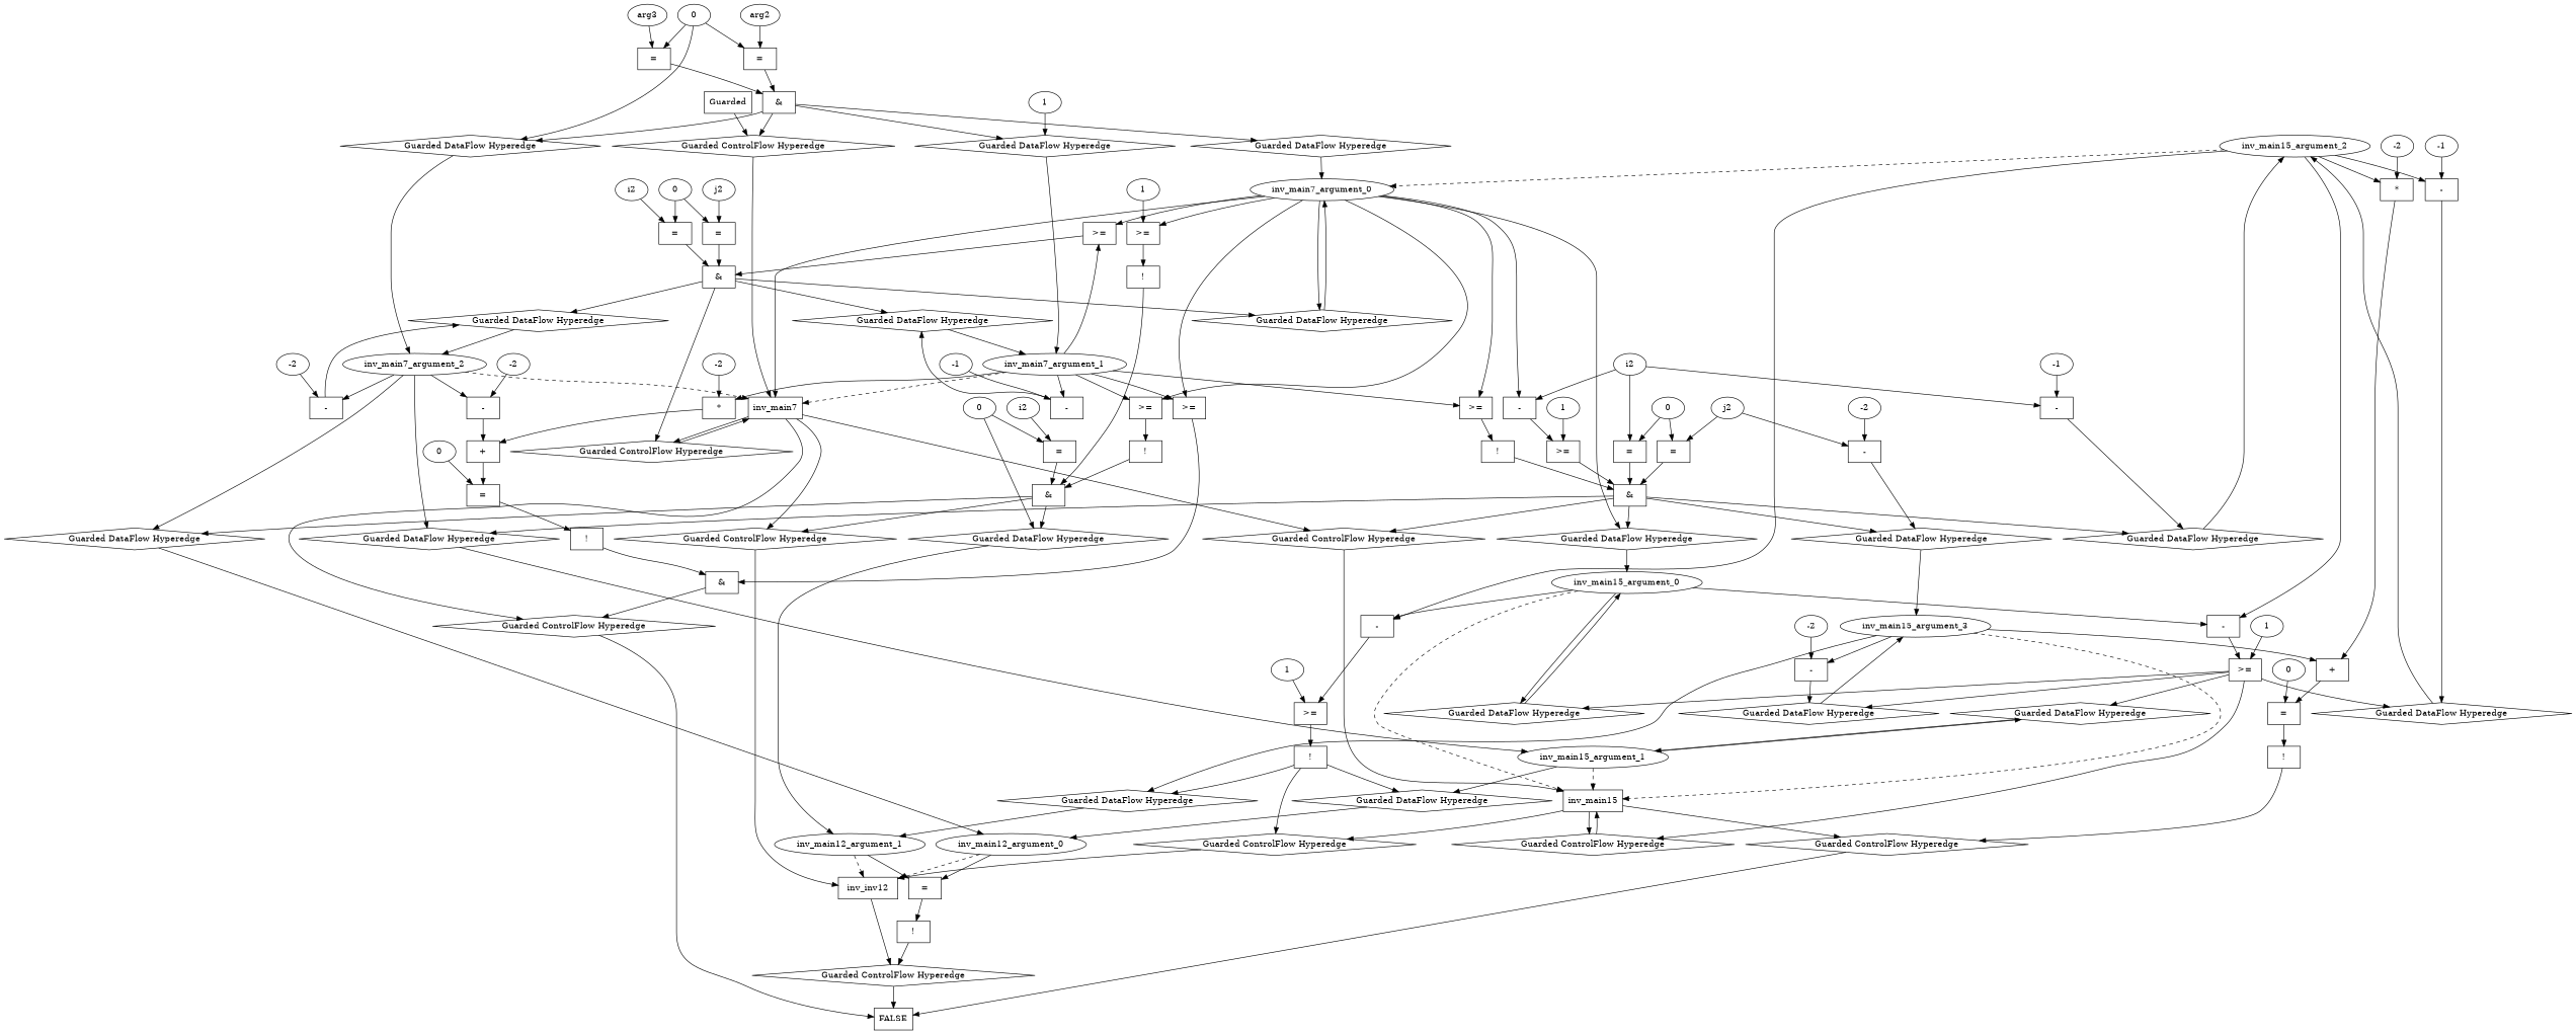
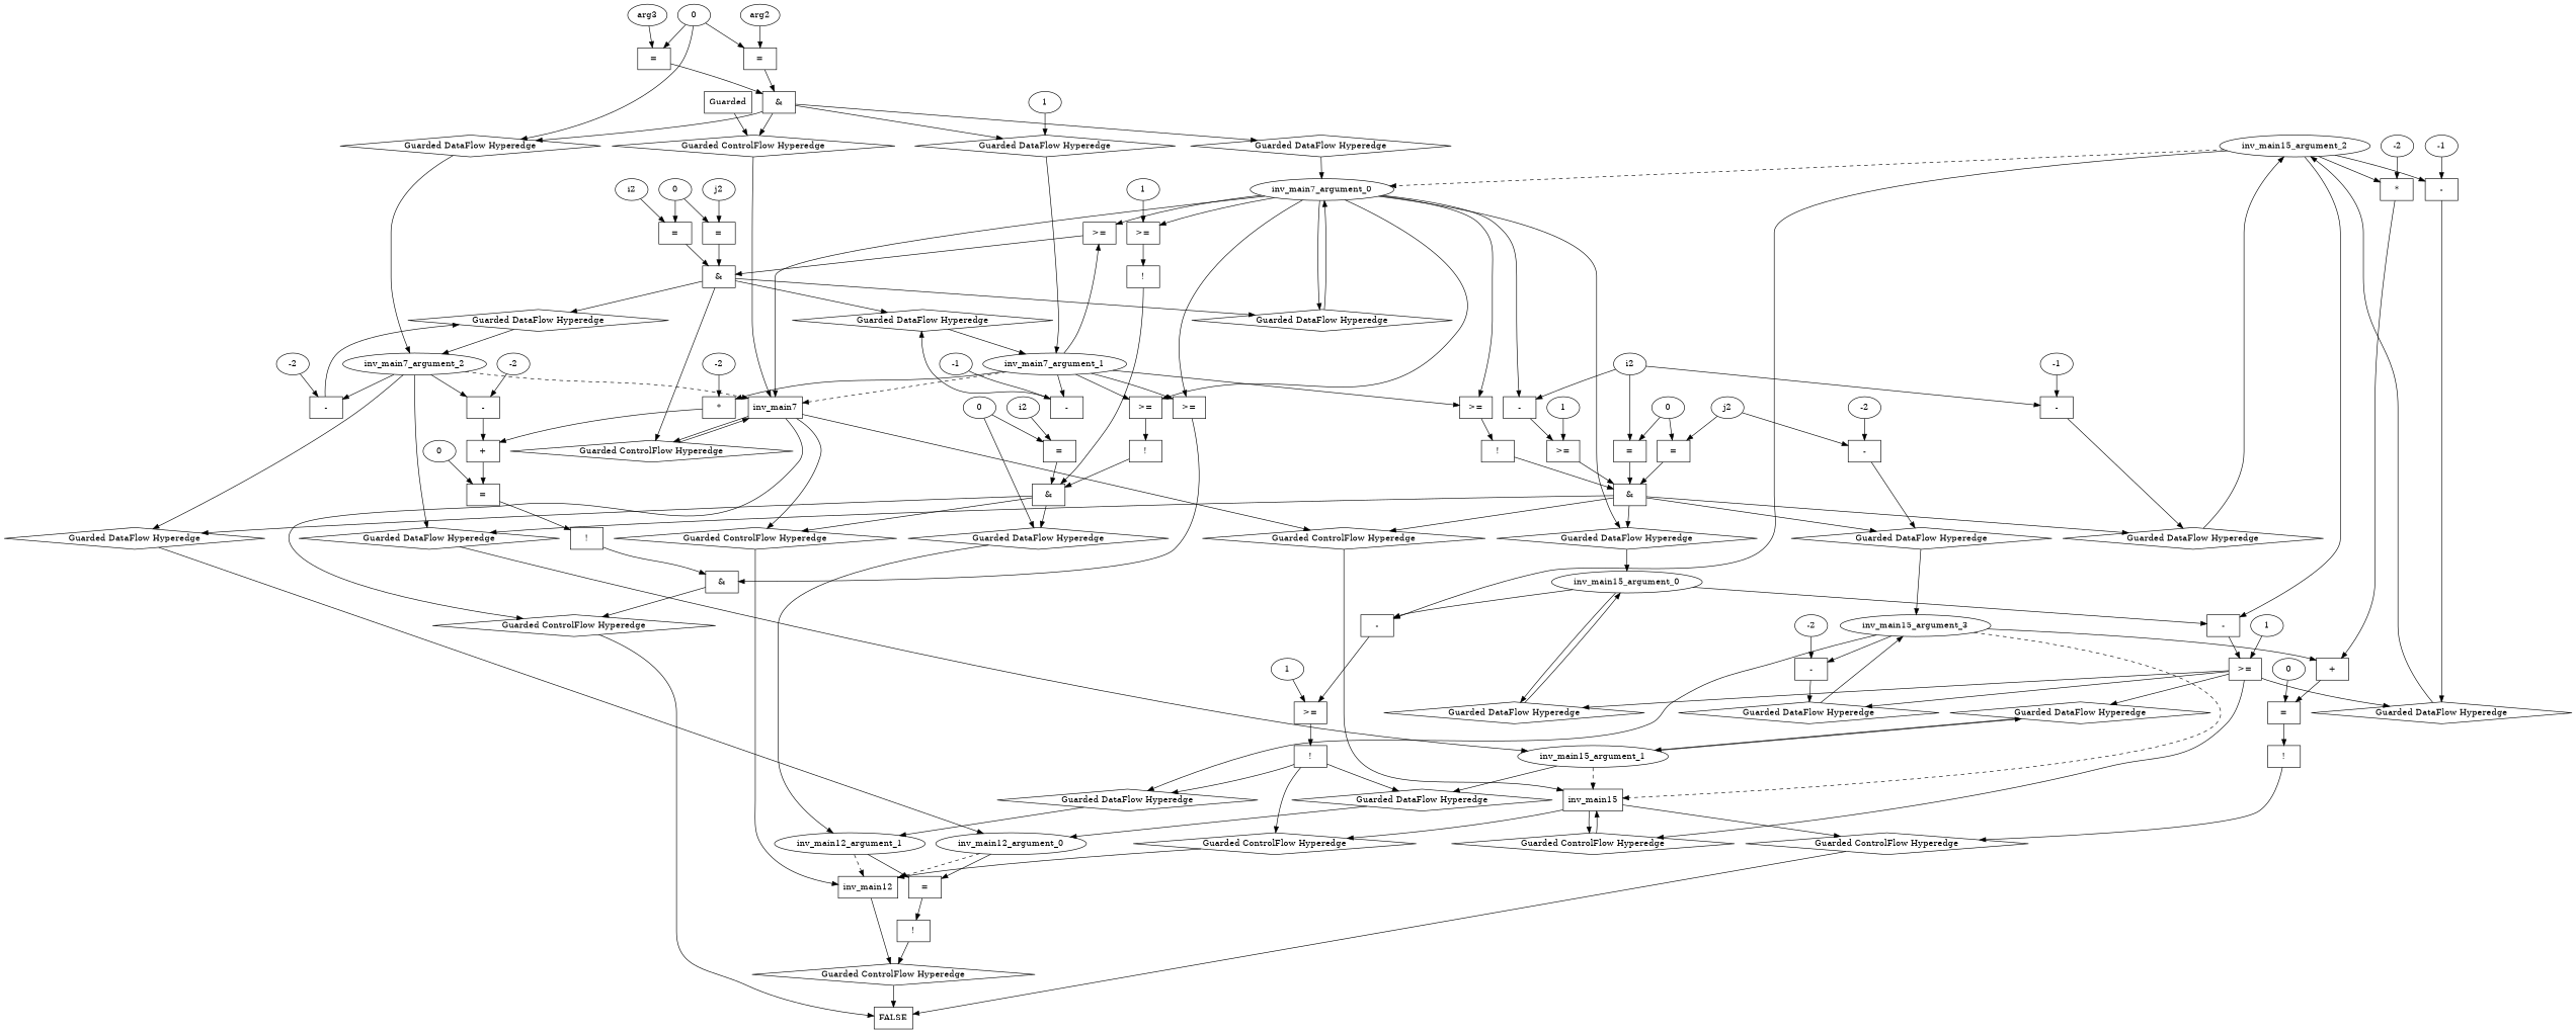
  digraph {
    fontname="DejaVu Serif"
    node [fontname="DejaVu Serif" shape=rect]
    edge [fontname="DejaVu Serif"]
-   n1 [label=inv_inv12]
+   n1 [label=inv_main12]
    n2 [label="Guarded ControlFlow Hyperedge" shape=diamond]
    n3 [label=FALSE]
    n4 [label=inv_main15]
    n5 [label="Guarded ControlFlow Hyperedge" shape=diamond]
    n6 [label="Guarded ControlFlow Hyperedge" shape=diamond]
    n7 [label="Guarded ControlFlow Hyperedge" shape=diamond]
    n8 [label=inv_main7]
    n9 [label="Guarded ControlFlow Hyperedge" shape=diamond]
    n10 [label="Guarded ControlFlow Hyperedge" shape=diamond]
    n11 [label="Guarded ControlFlow Hyperedge" shape=diamond]
    n12 [label="Guarded ControlFlow Hyperedge" shape=diamond]
    n13 [label=Guarded]
    n14 [label="Guarded ControlFlow Hyperedge" shape=diamond]
    n15 [label=inv_main7_argument_0 shape=oval]
    n16 [label=">="]
    n17 [label=">="]
    n18 [label=">="]
    n19 [label="-"]
    n20 [label=">="]
    n21 [label=">="]
    n22 [label="Guarded DataFlow Hyperedge" shape=diamond]
    n23 [label="Guarded DataFlow Hyperedge" shape=diamond]
    n24 [label="&"]
    n25 [label="!"]
    n26 [label="!"]
    n27 [label=">="]
    n28 [label="!"]
    n29 [label="&"]
    n30 [label=inv_main15_argument_0 shape=oval]
    n31 [label=inv_main7_argument_1 shape=oval]
    n32 [label="-"]
    n33 [label="*"]
    n34 [label="Guarded DataFlow Hyperedge" shape=diamond]
    n35 [label="+"]
    n36 [label=inv_main7_argument_2 shape=oval]
    n37 [label="-"]
    n38 [label="-"]
    n39 [label="Guarded DataFlow Hyperedge" shape=diamond]
    n40 [label="Guarded DataFlow Hyperedge" shape=diamond]
    n41 [label="Guarded DataFlow Hyperedge" shape=diamond]
    n42 [label=inv_main12_argument_0 shape=oval]
    n43 [label=inv_main15_argument_1 shape=oval]
    n44 [label="="]
    n45 [label="!"]
    n46 [label=inv_main12_argument_1 shape=oval]
    n47 [label="-"]
    n48 [label="-"]
    n49 [label="Guarded DataFlow Hyperedge" shape=diamond]
    n50 [label=">="]
    n51 [label=">="]
    n52 [label="Guarded DataFlow Hyperedge" shape=diamond]
    n53 [label="Guarded DataFlow Hyperedge" shape=diamond]
    n54 [label=inv_main15_argument_2 shape=oval]
    n55 [label="-"]
    n56 [label="*"]
    n57 [label="Guarded DataFlow Hyperedge" shape=diamond]
    n58 [label="+"]
    n59 [label=inv_main15_argument_3 shape=oval]
    n60 [label="-"]
    n61 [label="Guarded DataFlow Hyperedge" shape=diamond]
    n62 [label="Guarded DataFlow Hyperedge" shape=diamond]
    n63 [label="="]
    n64 [label="&"]
    n65 [label="Guarded DataFlow Hyperedge" shape=diamond]
    n66 [label="Guarded DataFlow Hyperedge" shape=diamond]
    n67 [label="Guarded DataFlow Hyperedge" shape=diamond]
    n68 [label="="]
    n69 [label=arg2 shape=""]
    n70 [label=0 shape=""]
    n71 [label="="]
    n72 [label=arg3 shape=""]
    n73 [label=1 shape=""]
    n74 [label="="]
    n75 [label=i2 shape=""]
    n76 [label=0 shape=""]
    n77 [label="="]
    n78 [label=j2 shape=""]
    n79 [label=-1 shape=""]
    n80 [label=-2 shape=""]
    n81 [label="&"]
    n82 [label="Guarded DataFlow Hyperedge" shape=diamond]
    n83 [label=1 shape=""]
    n84 [label="="]
    n85 [label=i2 shape=""]
    n86 [label=0 shape=""]
    n87 [label="&"]
    n88 [label="Guarded DataFlow Hyperedge" shape=diamond]
    n89 [label="Guarded DataFlow Hyperedge" shape=diamond]
    n90 [label=1 shape=""]
    n91 [label=i2 shape=""]
    n92 [label="="]
    n93 [label="-"]
    n94 [label=0 shape=""]
    n95 [label="="]
    n96 [label=j2 shape=""]
    n97 [label="-"]
    n98 [label=-1 shape=""]
    n99 [label=-2 shape=""]
    n100 [label="!"]
    n101 [label=1 shape=""]
    n102 [label=1 shape=""]
    n103 [label=-1 shape=""]
    n104 [label=-2 shape=""]
    n105 [label="!"]
    n106 [label="="]
    n107 [label=-2 shape=""]
    n108 [label=-2 shape=""]
    n109 [label=0 shape=""]
    n110 [label="!"]
    n111 [label=-2 shape=""]
    n112 [label=0 shape=""]
    n1 -> n2
    n2 -> n3
    n4 -> n5
    n4 -> n6
    n4 -> n7
    n5 -> n1
    n6 -> n4
    n7 -> n3
    n8 -> n9
    n8 -> n10
    n8 -> n11
    n8 -> n12
    n9 -> n8
    n10 -> n1
    n11 -> n4
    n12 -> n3
    n13 -> n14
    n14 -> n8
    n15 -> n8 [style=solid]
    n15 -> n16
    n15 -> n17
    n15 -> n18
    n15 -> n19
    n15 -> n20
    n15 -> n21
    n15 -> n22
    n15 -> n23
    n16 -> n24
    n17 -> n25
    n18 -> n26
    n19 -> n27
    n20 -> n28
    n21 -> n29
    n22 -> n15
    n23 -> n30
    n24 -> n9
    n24 -> n22
    n24 -> n34
    n24 -> n41
    n25 -> n81
    n26 -> n81
    n27 -> n87
    n28 -> n87
    n29 -> n12
-   n30 -> n4 [style=dashed]
    n30 -> n47
    n30 -> n48
    n30 -> n49
    n31 -> n8 [style=dashed]
    n31 -> n16
    n31 -> n18
    n31 -> n20
    n31 -> n21
    n31 -> n32
    n31 -> n33
    n32 -> n34
    n33 -> n35
    n34 -> n31
    n35 -> n106
    n36 -> n8 [style=dashed]
    n36 -> n37
    n36 -> n38
    n36 -> n39
    n36 -> n40
    n37 -> n41
    n38 -> n35
    n39 -> n42
    n40 -> n43
    n41 -> n36
    n42 -> n1 [style=dashed]
    n42 -> n44
    n43 -> n4 [style=dashed]
    n43 -> n52
    n43 -> n53
    n44 -> n45
    n45 -> n2
    n46 -> n1 [style=dashed]
    n46 -> n44
    n47 -> n50
    n48 -> n51
    n49 -> n30
    n50 -> n100
    n51 -> n6
    n51 -> n49
    n51 -> n53
    n51 -> n57
    n51 -> n62
    n52 -> n42
    n53 -> n43
    n54 -> n15 [style=dashed]
    n54 -> n47
    n54 -> n48
    n54 -> n55
    n54 -> n56
    n55 -> n57
    n56 -> n58
    n57 -> n54
    n58 -> n63
    n59 -> n4 [style=dashed]
    n59 -> n58
    n59 -> n60
    n59 -> n61
    n60 -> n62
    n61 -> n46
    n62 -> n59
    n63 -> n110
    n64 -> n14
    n64 -> n65
    n64 -> n66
    n64 -> n67
    n65 -> n31
    n66 -> n36
    n67 -> n15
    n68 -> n64
    n69 -> n68
    n70 -> n66
    n70 -> n68
    n70 -> n71
    n71 -> n64
    n72 -> n71
    n73 -> n65
    n74 -> n24
    n75 -> n74
    n76 -> n74
    n76 -> n77
    n77 -> n24
    n78 -> n77
    n79 -> n32
    n80 -> n37
    n81 -> n10
    n81 -> n39
    n81 -> n82
    n82 -> n46
    n83 -> n17
    n84 -> n81
    n85 -> n84
    n86 -> n82
    n86 -> n84
    n87 -> n11
    n87 -> n23
    n87 -> n40
    n87 -> n88
    n87 -> n89
    n88 -> n54
    n89 -> n59
    n90 -> n27
    n91 -> n19
    n91 -> n92
    n91 -> n93
    n92 -> n87
    n93 -> n88
    n94 -> n92
    n94 -> n95
    n95 -> n87
    n96 -> n95
    n96 -> n97
    n97 -> n89
    n98 -> n93
    n99 -> n97
    n100 -> n5
    n100 -> n52
    n100 -> n61
    n101 -> n50
    n102 -> n51
    n103 -> n55
    n104 -> n60
    n105 -> n29
    n106 -> n105
    n107 -> n38
    n108 -> n33
    n109 -> n106
    n110 -> n7
    n111 -> n56
    n112 -> n63
  }
